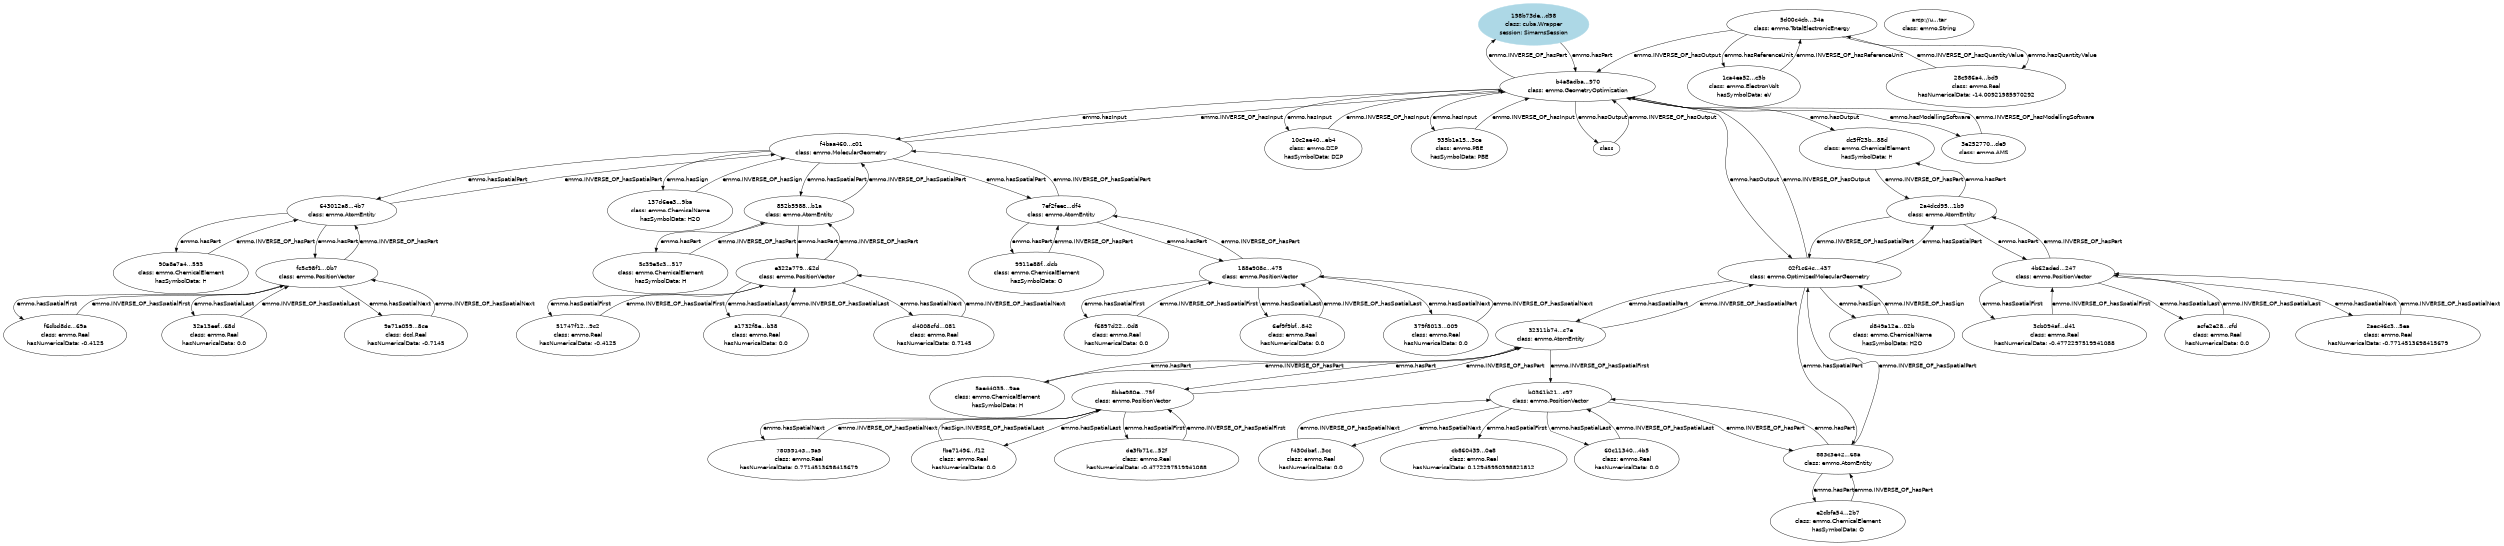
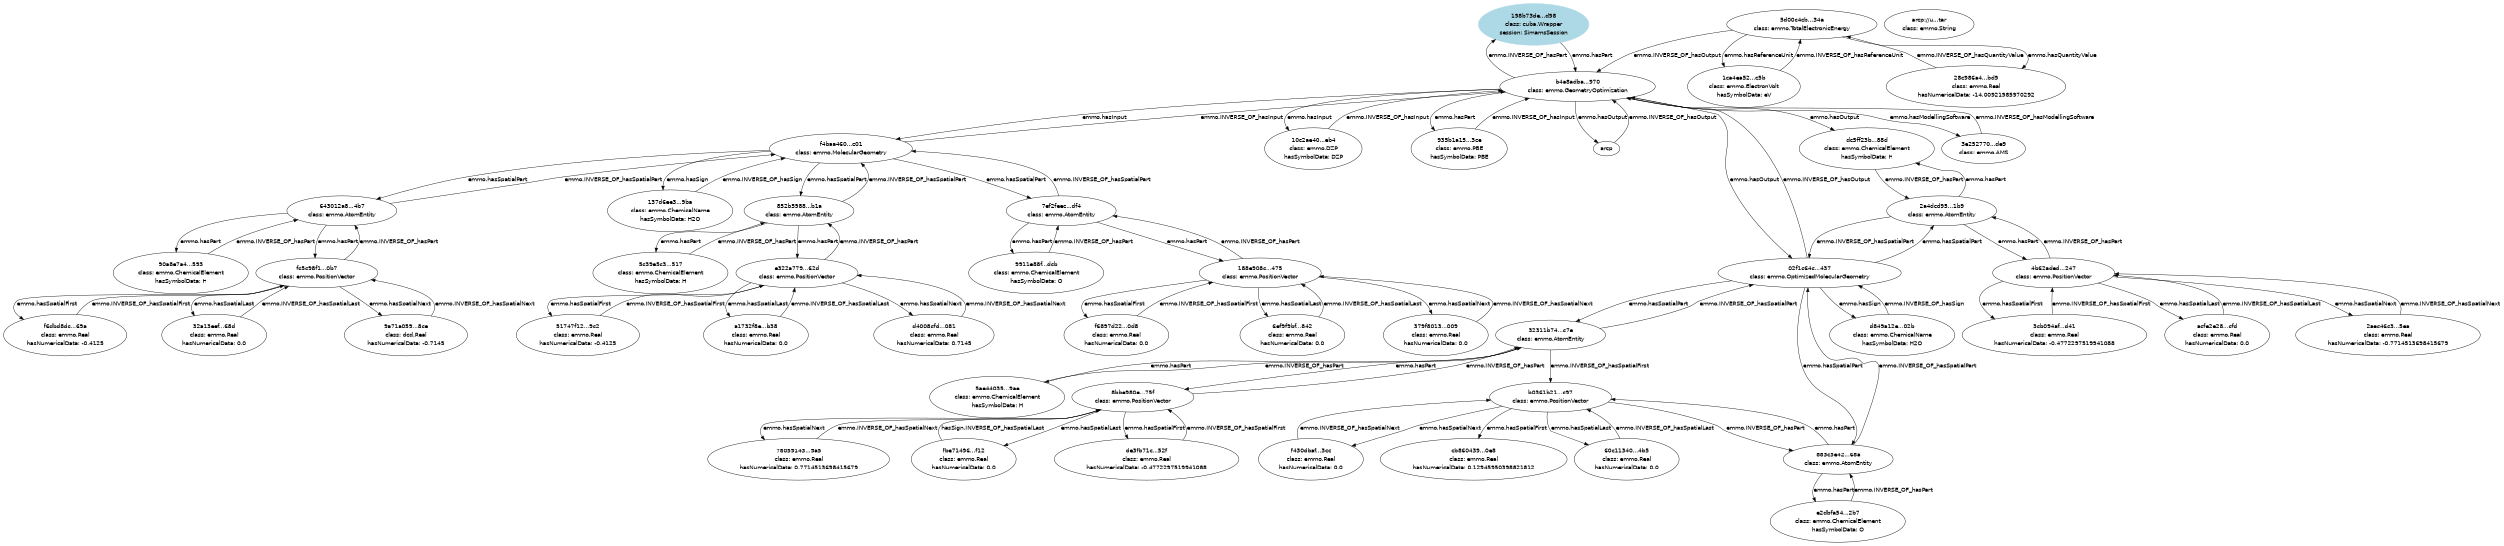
  digraph {
    fontname="DejaVu Sans"
    node [fontname="DejaVu Sans"]
    edge [fontname="DejaVu Sans"]
    n1 [color=lightblue label=<<TABLE BORDER='0' CELLBORDER='0'><TR><TD>198b73de...d98</TD></TR><TR ALIGN='left'><TD>class: cuba.Wrapper</TD></TR><TR ALIGN='left'><TD>session: SimamsSession</TD></TR></TABLE>> style=filled]
    n2 [label=<<TABLE BORDER='0' CELLBORDER='0'><TR><TD>b4a8adba...970</TD></TR><TR ALIGN='left'><TD>class: emmo.GeometryOptimization</TD></TR></TABLE>>]
    n3 [label=<<TABLE BORDER='0' CELLBORDER='0'><TR><TD>f4baa460...c01</TD></TR><TR ALIGN='left'><TD>class: emmo.MolecularGeometry</TD></TR></TABLE>>]
    n4 [label=<<TABLE BORDER='0' CELLBORDER='0'><TR><TD>10c2ae40...eb4</TD></TR><TR ALIGN='left'><TD>class: emmo.DZP</TD></TR><TR ALIGN='left'><TD>hasSymbolData: DZP</TD></TR></TABLE>>]
    n5 [label=<<TABLE BORDER='0' CELLBORDER='0'><TR><TD>935b1a15...3ce</TD></TR><TR ALIGN='left'><TD>class: emmo.PBE</TD></TR><TR ALIGN='left'><TD>hasSymbolData: PBE</TD></TR></TABLE>>]
-   arcp [label=class]
+   arcp
    n7 [label=<<TABLE BORDER='0' CELLBORDER='0'><TR><TD>02f1c64c...437</TD></TR><TR ALIGN='left'><TD>class: emmo.OptimizedMolecularGeometry</TD></TR></TABLE>>]
    n8 [label=<<TABLE BORDER='0' CELLBORDER='0'><TR><TD>3e252770...de9</TD></TR><TR ALIGN='left'><TD>class: emmo.AMS</TD></TR></TABLE>>]
    n9 [label=<<TABLE BORDER='0' CELLBORDER='0'><TR><TD>dc5ff23b...88d</TD></TR><TR ALIGN='left'><TD>class: emmo.ChemicalElement</TD></TR><TR ALIGN='left'><TD>hasSymbolData: H</TD></TR></TABLE>>]
    n10 [label=<<TABLE BORDER='0' CELLBORDER='0'><TR><TD>852b5988...b1a</TD></TR><TR ALIGN='left'><TD>class: emmo.AtomEntity</TD></TR></TABLE>>]
    n11 [label=<<TABLE BORDER='0' CELLBORDER='0'><TR><TD>7ef2feec...df4</TD></TR><TR ALIGN='left'><TD>class: emmo.AtomEntity</TD></TR></TABLE>>]
    n12 [label=<<TABLE BORDER='0' CELLBORDER='0'><TR><TD>643012a8...4b7</TD></TR><TR ALIGN='left'><TD>class: emmo.AtomEntity</TD></TR></TABLE>>]
    n13 [label=<<TABLE BORDER='0' CELLBORDER='0'><TR><TD>137d6ee3...9ba</TD></TR><TR ALIGN='left'><TD>class: emmo.ChemicalName</TD></TR><TR ALIGN='left'><TD>hasSymbolData: H2O</TD></TR></TABLE>>]
    n14 [label=<<TABLE BORDER='0' CELLBORDER='0'><TR><TD>32311b74...c7e</TD></TR><TR ALIGN='left'><TD>class: emmo.AtomEntity</TD></TR></TABLE>>]
    n15 [label=<<TABLE BORDER='0' CELLBORDER='0'><TR><TD>883c3e42...68a</TD></TR><TR ALIGN='left'><TD>class: emmo.AtomEntity</TD></TR></TABLE>>]
    n16 [label=<<TABLE BORDER='0' CELLBORDER='0'><TR><TD>2a4dcd95...1b9</TD></TR><TR ALIGN='left'><TD>class: emmo.AtomEntity</TD></TR></TABLE>>]
    n17 [label=<<TABLE BORDER='0' CELLBORDER='0'><TR><TD>d849a12e...02b</TD></TR><TR ALIGN='left'><TD>class: emmo.ChemicalName</TD></TR><TR ALIGN='left'><TD>hasSymbolData: H2O</TD></TR></TABLE>>]
    n18 [label=<<TABLE BORDER='0' CELLBORDER='0'><TR><TD>5d00c4cb...34a</TD></TR><TR ALIGN='left'><TD>class: emmo.TotalElectronicEnergy</TD></TR></TABLE>>]
    n19 [label=<<TABLE BORDER='0' CELLBORDER='0'><TR><TD>28c986a4...bd9</TD></TR><TR ALIGN='left'><TD>class: emmo.Real</TD></TR><TR ALIGN='left'><TD>hasNumericalData: -14.00921985970292</TD></TR></TABLE>>]
    n20 [label=<<TABLE BORDER='0' CELLBORDER='0'><TR><TD>1ca4ea52...c5b</TD></TR><TR ALIGN='left'><TD>class: emmo.ElectronVolt</TD></TR><TR ALIGN='left'><TD>hasSymbolData: eV</TD></TR></TABLE>>]
    n21 [label=<<TABLE BORDER='0' CELLBORDER='0'><TR><TD>e322a779...62d</TD></TR><TR ALIGN='left'><TD>class: emmo.PositionVector</TD></TR></TABLE>>]
    n22 [label=<<TABLE BORDER='0' CELLBORDER='0'><TR><TD>5c39e5c3...517</TD></TR><TR ALIGN='left'><TD>class: emmo.ChemicalElement</TD></TR><TR ALIGN='left'><TD>hasSymbolData: H</TD></TR></TABLE>>]
    n23 [label=<<TABLE BORDER='0' CELLBORDER='0'><TR><TD>188e908c...475</TD></TR><TR ALIGN='left'><TD>class: emmo.PositionVector</TD></TR></TABLE>>]
    n24 [label=<<TABLE BORDER='0' CELLBORDER='0'><TR><TD>9911e88f...dcb</TD></TR><TR ALIGN='left'><TD>class: emmo.ChemicalElement</TD></TR><TR ALIGN='left'><TD>hasSymbolData: O</TD></TR></TABLE>>]
    n25 [label=<<TABLE BORDER='0' CELLBORDER='0'><TR><TD>fc5c98f1...0b7</TD></TR><TR ALIGN='left'><TD>class: emmo.PositionVector</TD></TR></TABLE>>]
    n26 [label=<<TABLE BORDER='0' CELLBORDER='0'><TR><TD>90a8e7a4...593</TD></TR><TR ALIGN='left'><TD>class: emmo.ChemicalElement</TD></TR><TR ALIGN='left'><TD>hasSymbolData: H</TD></TR></TABLE>>]
    n27 [label=<<TABLE BORDER='0' CELLBORDER='0'><TR><TD>51747f12...9c2</TD></TR><TR ALIGN='left'><TD>class: emmo.Real</TD></TR><TR ALIGN='left'><TD>hasNumericalData: -0.4125</TD></TR></TABLE>>]
    n28 [label=<<TABLE BORDER='0' CELLBORDER='0'><TR><TD>a1732f8e...b38</TD></TR><TR ALIGN='left'><TD>class: emmo.Real</TD></TR><TR ALIGN='left'><TD>hasNumericalData: 0.0</TD></TR></TABLE>>]
    n29 [label=<<TABLE BORDER='0' CELLBORDER='0'><TR><TD>d4008cfd...081</TD></TR><TR ALIGN='left'><TD>class: emmo.Real</TD></TR><TR ALIGN='left'><TD>hasNumericalData: 0.7145</TD></TR></TABLE>>]
    n30 [label=<<TABLE BORDER='0' CELLBORDER='0'><TR><TD>f6897d22...0d8</TD></TR><TR ALIGN='left'><TD>class: emmo.Real</TD></TR><TR ALIGN='left'><TD>hasNumericalData: 0.0</TD></TR></TABLE>>]
    n31 [label=<<TABLE BORDER='0' CELLBORDER='0'><TR><TD>6ef9f9bf...842</TD></TR><TR ALIGN='left'><TD>class: emmo.Real</TD></TR><TR ALIGN='left'><TD>hasNumericalData: 0.0</TD></TR></TABLE>>]
    n32 [label=<<TABLE BORDER='0' CELLBORDER='0'><TR><TD>379f8013...009</TD></TR><TR ALIGN='left'><TD>class: emmo.Real</TD></TR><TR ALIGN='left'><TD>hasNumericalData: 0.0</TD></TR></TABLE>>]
    n33 [label=<<TABLE BORDER='0' CELLBORDER='0'><TR><TD>f6dbd8dc...69a</TD></TR><TR ALIGN='left'><TD>class: emmo.Real</TD></TR><TR ALIGN='left'><TD>hasNumericalData: -0.4125</TD></TR></TABLE>>]
    n34 [label=<<TABLE BORDER='0' CELLBORDER='0'><TR><TD>32a13eef...68d</TD></TR><TR ALIGN='left'><TD>class: emmo.Real</TD></TR><TR ALIGN='left'><TD>hasNumericalData: 0.0</TD></TR></TABLE>>]
    n35 [label=<<TABLE BORDER='0' CELLBORDER='0'><TR><TD>9a71a059...8ce</TD></TR><TR ALIGN='left'><TD>class: dcd.Real</TD></TR><TR ALIGN='left'><TD>hasNumericalData: -0.7145</TD></TR></TABLE>>]
    n36 [label=<<TABLE BORDER='0' CELLBORDER='0'><TR><TD>arcp://u...tar</TD></TR><TR ALIGN='left'><TD>class: emmo.String</TD></TR></TABLE>>]
    n37 [label=<<TABLE BORDER='0' CELLBORDER='0'><TR><TD>8bbe980e...75f</TD></TR><TR ALIGN='left'><TD>class: emmo.PositionVector</TD></TR></TABLE>>]
    n38 [label=<<TABLE BORDER='0' CELLBORDER='0'><TR><TD>5ae44035...9ae</TD></TR><TR ALIGN='left'><TD>class: emmo.ChemicalElement</TD></TR><TR ALIGN='left'><TD>hasSymbolData: H</TD></TR></TABLE>>]
    n39 [label=<<TABLE BORDER='0' CELLBORDER='0'><TR><TD>b0361b21...c97</TD></TR><TR ALIGN='left'><TD>class: emmo.PositionVector</TD></TR></TABLE>>]
    n40 [label=<<TABLE BORDER='0' CELLBORDER='0'><TR><TD>e2dbfa54...2b7</TD></TR><TR ALIGN='left'><TD>class: emmo.ChemicalElement</TD></TR><TR ALIGN='left'><TD>hasSymbolData: O</TD></TR></TABLE>>]
    n41 [label=<<TABLE BORDER='0' CELLBORDER='0'><TR><TD>4b62aded...247</TD></TR><TR ALIGN='left'><TD>class: emmo.PositionVector</TD></TR></TABLE>>]
    n42 [label=<<TABLE BORDER='0' CELLBORDER='0'><TR><TD>de3fb71c...52f</TD></TR><TR ALIGN='left'><TD>class: emmo.Real</TD></TR><TR ALIGN='left'><TD>hasNumericalData: -0.4772297519941088</TD></TR></TABLE>>]
    n43 [label=<<TABLE BORDER='0' CELLBORDER='0'><TR><TD>fbe71496...f12</TD></TR><TR ALIGN='left'><TD>class: emmo.Real</TD></TR><TR ALIGN='left'><TD>hasNumericalData: 0.0</TD></TR></TABLE>>]
    n44 [label=<<TABLE BORDER='0' CELLBORDER='0'><TR><TD>78059143...9a5</TD></TR><TR ALIGN='left'><TD>class: emmo.Real</TD></TR><TR ALIGN='left'><TD>hasNumericalData: 0.7714513698415679</TD></TR></TABLE>>]
    n45 [label=<<TABLE BORDER='0' CELLBORDER='0'><TR><TD>cb860439...0e8</TD></TR><TR ALIGN='left'><TD>class: emmo.Real</TD></TR><TR ALIGN='left'><TD>hasNumericalData: 0.12945950398821812</TD></TR></TABLE>>]
    n46 [label=<<TABLE BORDER='0' CELLBORDER='0'><TR><TD>60c11340...4b5</TD></TR><TR ALIGN='left'><TD>class: emmo.Real</TD></TR><TR ALIGN='left'><TD>hasNumericalData: 0.0</TD></TR></TABLE>>]
    n47 [label=<<TABLE BORDER='0' CELLBORDER='0'><TR><TD>f430dbaf...3cc</TD></TR><TR ALIGN='left'><TD>class: emmo.Real</TD></TR><TR ALIGN='left'><TD>hasNumericalData: 0.0</TD></TR></TABLE>>]
    n48 [label=<<TABLE BORDER='0' CELLBORDER='0'><TR><TD>3cb094af...d41</TD></TR><TR ALIGN='left'><TD>class: emmo.Real</TD></TR><TR ALIGN='left'><TD>hasNumericalData: -0.4772297519941088</TD></TR></TABLE>>]
    n49 [label=<<TABLE BORDER='0' CELLBORDER='0'><TR><TD>acfe2e28...cfd</TD></TR><TR ALIGN='left'><TD>class: emmo.Real</TD></TR><TR ALIGN='left'><TD>hasNumericalData: 0.0</TD></TR></TABLE>>]
    n50 [label=<<TABLE BORDER='0' CELLBORDER='0'><TR><TD>2aec46c3...5ea</TD></TR><TR ALIGN='left'><TD>class: emmo.Real</TD></TR><TR ALIGN='left'><TD>hasNumericalData: -0.7714513698415679</TD></TR></TABLE>>]
    n1 -> n2 [label="emmo.hasPart"]
    n2 -> n1 [label="emmo.INVERSE_OF_hasPart"]
    n2 -> n3 [label="emmo.hasInput"]
    n2 -> n4 [label="emmo.hasInput"]
-   n2 -> n5 [label="emmo.hasInput"]
+   n2 -> n5 [label="emmo.hasPart"]
    n2 -> arcp [headport="//u...tar" label="emmo.hasOutput"]
    n2 -> n7 [label="emmo.hasOutput"]
    n2 -> n8 [label="emmo.hasModellingSoftware"]
    n2 -> n9 [label="emmo.hasOutput"]
    n3 -> n2 [label="emmo.INVERSE_OF_hasInput"]
    n3 -> n10 [label="emmo.hasSpatialPart"]
    n3 -> n11 [label="emmo.hasSpatialPart"]
    n3 -> n12 [label="emmo.hasSpatialPart"]
    n3 -> n13 [label="emmo.hasSign"]
    n4 -> n2 [label="emmo.INVERSE_OF_hasInput"]
    n5 -> n2 [label="emmo.INVERSE_OF_hasInput"]
    arcp -> n2 [label="emmo.INVERSE_OF_hasOutput" tailport="//u...tar"]
    n7 -> n2 [label="emmo.INVERSE_OF_hasOutput"]
    n7 -> n14 [label="emmo.hasSpatialPart"]
    n7 -> n15 [label="emmo.hasSpatialPart"]
    n7 -> n16 [label="emmo.hasSpatialPart"]
    n7 -> n17 [label="emmo.hasSign"]
    n8 -> n2 [label="emmo.INVERSE_OF_hasModellingSoftware"]
    n9 -> n16 [label="emmo.INVERSE_OF_hasPart"]
    n10 -> n3 [label="emmo.INVERSE_OF_hasSpatialPart"]
    n10 -> n21 [label="emmo.hasPart"]
    n10 -> n22 [label="emmo.hasPart"]
    n11 -> n3 [label="emmo.INVERSE_OF_hasSpatialPart"]
    n11 -> n23 [label="emmo.hasPart"]
    n11 -> n24 [label="emmo.hasPart"]
    n12 -> n3 [label="emmo.INVERSE_OF_hasSpatialPart"]
    n12 -> n25 [label="emmo.hasPart"]
    n12 -> n26 [label="emmo.hasPart"]
    n13 -> n3 [label="emmo.INVERSE_OF_hasSign"]
    n14 -> n7 [label="emmo.INVERSE_OF_hasSpatialPart"]
    n14 -> n37 [label="emmo.hasPart"]
    n14 -> n38 [label="emmo.hasPart"]
    n14 -> n39 [label="emmo.INVERSE_OF_hasSpatialFirst"]
    n15 -> n7 [label="emmo.INVERSE_OF_hasSpatialPart"]
    n15 -> n39 [label="emmo.hasPart"]
    n15 -> n40 [label="emmo.hasPart"]
    n16 -> n7 [label="emmo.INVERSE_OF_hasSpatialPart"]
    n16 -> n9 [label="emmo.hasPart"]
    n16 -> n41 [label="emmo.hasPart"]
    n17 -> n7 [label="emmo.INVERSE_OF_hasSign"]
    n18 -> n2 [label="emmo.INVERSE_OF_hasOutput"]
    n18 -> n19 [label="emmo.hasQuantityValue"]
    n18 -> n20 [label="emmo.hasReferenceUnit"]
    n19 -> n18 [label="emmo.INVERSE_OF_hasQuantityValue"]
    n20 -> n18 [label="emmo.INVERSE_OF_hasReferenceUnit"]
    n21 -> n10 [label="emmo.INVERSE_OF_hasPart"]
    n21 -> n27 [label="emmo.hasSpatialFirst"]
    n21 -> n28 [label="emmo.hasSpatialLast"]
    n21 -> n29 [label="emmo.hasSpatialNext"]
    n22 -> n10 [label="emmo.INVERSE_OF_hasPart"]
    n23 -> n11 [label="emmo.INVERSE_OF_hasPart"]
    n23 -> n30 [label="emmo.hasSpatialFirst"]
    n23 -> n31 [label="emmo.hasSpatialLast"]
    n23 -> n32 [label="emmo.hasSpatialNext"]
    n24 -> n11 [label="emmo.INVERSE_OF_hasPart"]
    n25 -> n12 [label="emmo.INVERSE_OF_hasPart"]
    n25 -> n33 [label="emmo.hasSpatialFirst"]
    n25 -> n34 [label="emmo.hasSpatialLast"]
    n25 -> n35 [label="emmo.hasSpatialNext"]
    n26 -> n12 [label="emmo.INVERSE_OF_hasPart"]
    n27 -> n21 [label="emmo.INVERSE_OF_hasSpatialFirst"]
    n28 -> n21 [label="emmo.INVERSE_OF_hasSpatialLast"]
    n29 -> n21 [label="emmo.INVERSE_OF_hasSpatialNext"]
    n30 -> n23 [label="emmo.INVERSE_OF_hasSpatialFirst"]
    n31 -> n23 [label="emmo.INVERSE_OF_hasSpatialLast"]
    n32 -> n23 [label="emmo.INVERSE_OF_hasSpatialNext"]
    n33 -> n25 [label="emmo.INVERSE_OF_hasSpatialFirst"]
    n34 -> n25 [label="emmo.INVERSE_OF_hasSpatialLast"]
    n35 -> n25 [label="emmo.INVERSE_OF_hasSpatialNext"]
    n37 -> n14 [label="emmo.INVERSE_OF_hasPart"]
    n37 -> n42 [label="emmo.hasSpatialFirst"]
    n37 -> n43 [label="emmo.hasSpatialLast"]
    n37 -> n44 [label="emmo.hasSpatialNext"]
    n38 -> n14 [label="emmo.INVERSE_OF_hasPart"]
    n39 -> n15 [label="emmo.INVERSE_OF_hasPart"]
    n39 -> n45 [label="emmo.hasSpatialFirst"]
    n39 -> n46 [label="emmo.hasSpatialLast"]
    n39 -> n47 [label="emmo.hasSpatialNext"]
    n40 -> n15 [label="emmo.INVERSE_OF_hasPart"]
    n41 -> n16 [label="emmo.INVERSE_OF_hasPart"]
    n41 -> n48 [label="emmo.hasSpatialFirst"]
    n41 -> n49 [label="emmo.hasSpatialLast"]
    n41 -> n50 [label="emmo.hasSpatialNext"]
    n42 -> n37 [label="emmo.INVERSE_OF_hasSpatialFirst"]
    n43 -> n37 [label="hasSign.INVERSE_OF_hasSpatialLast"]
    n44 -> n37 [label="emmo.INVERSE_OF_hasSpatialNext"]
    n46 -> n39 [label="emmo.INVERSE_OF_hasSpatialLast"]
    n47 -> n39 [label="emmo.INVERSE_OF_hasSpatialNext"]
    n48 -> n41 [label="emmo.INVERSE_OF_hasSpatialFirst"]
    n49 -> n41 [label="emmo.INVERSE_OF_hasSpatialLast"]
    n50 -> n41 [label="emmo.INVERSE_OF_hasSpatialNext"]
  }
